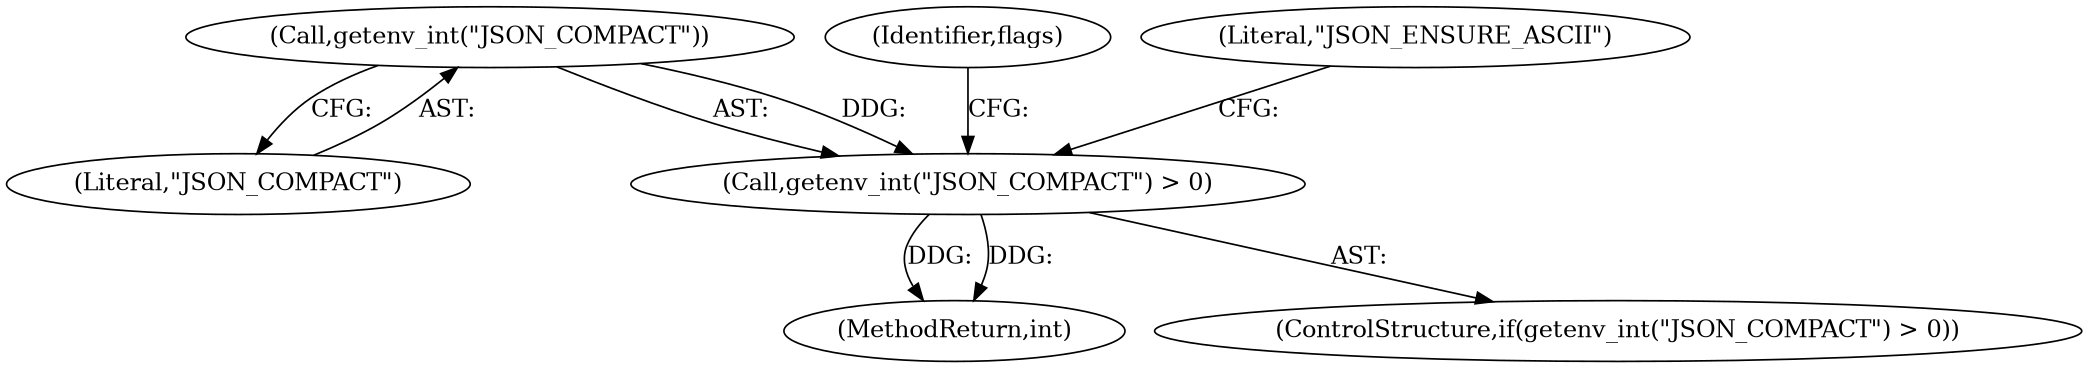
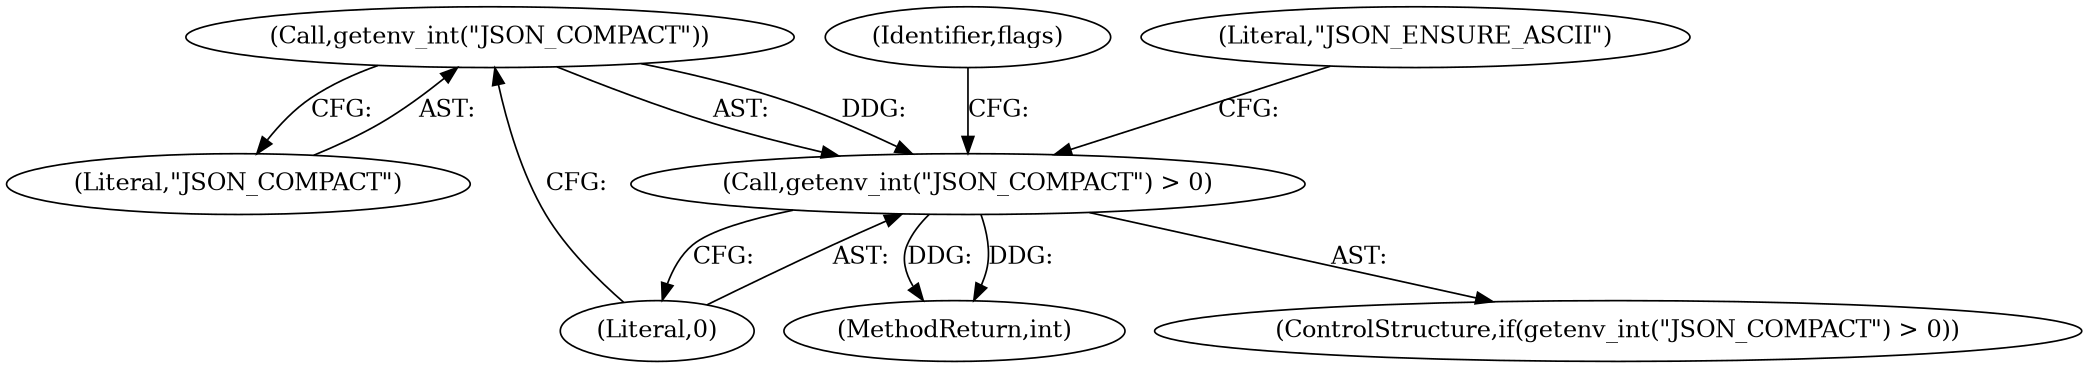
  digraph {
    n1 [label="(Call,getenv_int(\"JSON_COMPACT\"))"]
    n2 [label="(Call,getenv_int(\"JSON_COMPACT\") > 0)"]
    n3 [label="(Literal,\"JSON_COMPACT\")"]
+   n4 [label="(Literal,0)"]
    n5 [label="(MethodReturn,int)"]
    n6 [label="(ControlStructure,if(getenv_int(\"JSON_COMPACT\") > 0))"]
    n7 [label="(Identifier,flags)"]
    n8 [label="(Literal,\"JSON_ENSURE_ASCII\")"]
    n1 -> n2 [label="AST: "]
    n1 -> n2 [label="DDG: "]
    n1 -> n3 [label="CFG: "]
+   n2 -> n4 [label="CFG: "]
    n2 -> n5 [label="DDG: "]
    n2 -> n5 [label="DDG: "]
    n2 -> n6 [label="AST: "]
    n3 -> n1 [label="AST: "]
+   n4 -> n1 [label="CFG: "]
+   n4 -> n2 [label="AST: "]
    n7 -> n2 [label="CFG: "]
    n8 -> n2 [label="CFG: "]
  }
